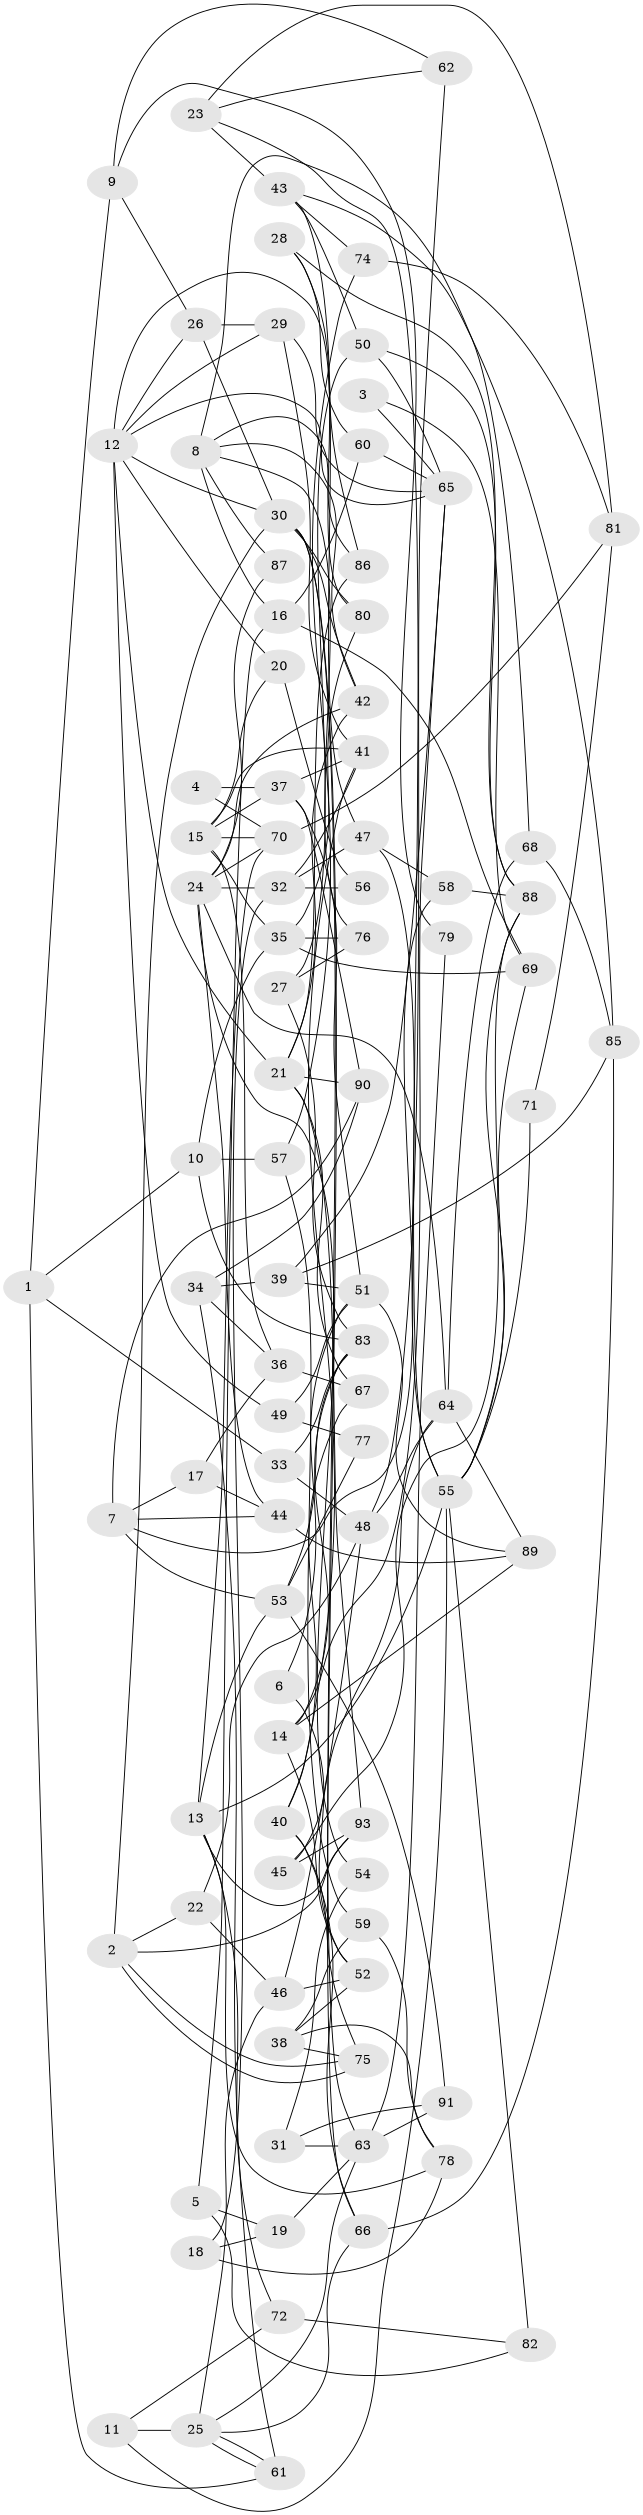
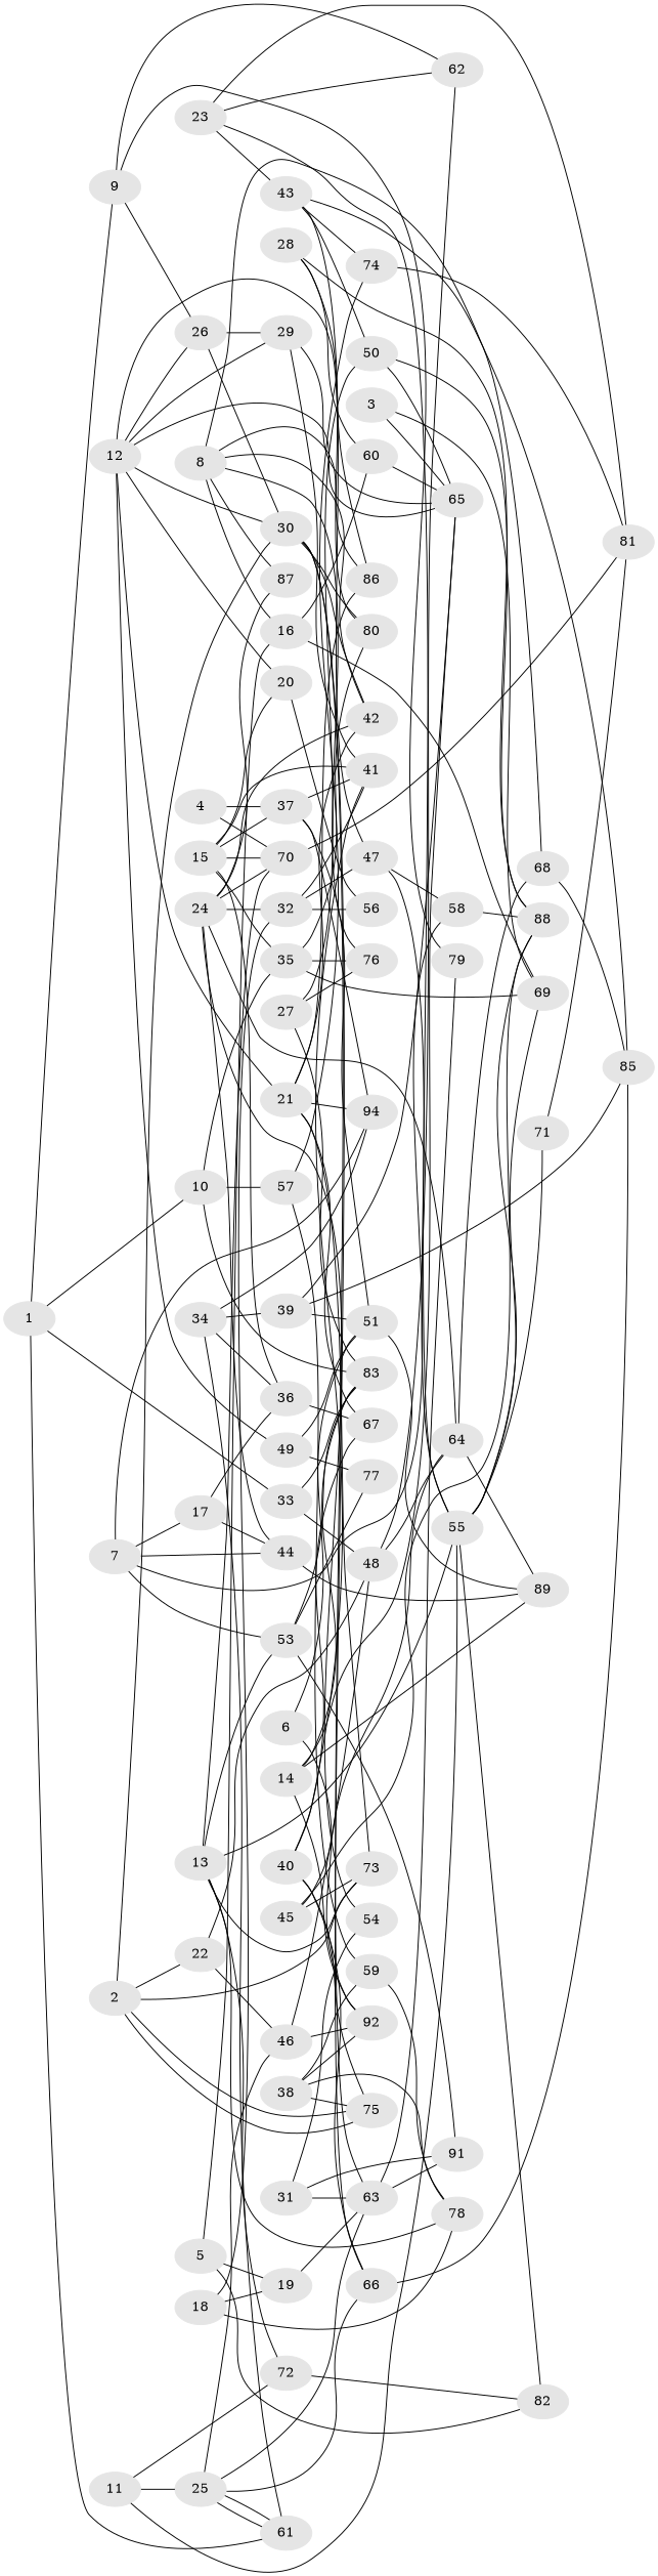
  graph {
    rankdir=LR
    node [color=gray90 style=filled]
    1
    9
    10
    33
    61
    26
    62
    79
    35
    57
    83
    48
    2
    22
    30
-   73 [label=93]
+   73
    75
    46
    42
    80
    63
    66
    3
    65
    69
    4
    37
    70
    51
-   90
+   90 [label=94]
    41
    81
    5
    16
    19
    82
    60
    6
-   52
+   52 [label=92]
    89
    7
    17
    44
    53
    58
    36
    91
    77
    88
    8
    68
    76
    86
    87
    85
    29
    59
    74
    11
    25
    55
    72
    71
    12
    20
    21
    49
    56
    67
    13
    78
    14
    15
    18
    32
    47
    64
    23
    43
    50
    24
    54
    27
    28
    31
    34
    39
    38
    40
    45
    1 -- 9
    1 -- 10
    1 -- 33
    1 -- 61
    9 -- 26
    9 -- 62
    9 -- 79
    10 -- 35
    10 -- 57
    10 -- 83
    33 -- 83
    33 -- 48
    26 -- 30
    26 -- 29
    35 -- 80
    35 -- 69
    35 -- 76
    57 -- 59
    57 -- 74
    48 -- 62
    48 -- 64
    2 -- 22
    2 -- 30
    2 -- 73
    2 -- 75
    2 -- 75
    22 -- 48
    22 -- 46
    30 -- 42
    30 -- 80
    30 -- 63
    30 -- 66
    46 -- 48
    46 -- 52
    63 -- 79
    63 -- 91
    66 -- 85
    3 -- 65
    3 -- 69
    4 -- 37
    4 -- 70
    37 -- 51
    37 -- 90
    37 -- 41
    70 -- 81
    51 -- 89
    5 -- 16
    5 -- 19
    5 -- 82
    16 -- 69
    16 -- 60
    19 -- 63
    60 -- 65
    6 -- 51
    6 -- 52
    7 -- 90
    7 -- 17
    7 -- 44
    7 -- 53
    7 -- 58
    17 -- 44
    17 -- 36
    44 -- 89
    53 -- 83
    53 -- 91
    53 -- 77
    58 -- 88
    36 -- 67
    8 -- 42
    8 -- 16
    8 -- 68
    8 -- 76
    8 -- 86
    8 -- 87
    68 -- 85
    29 -- 65
    29 -- 41
    59 -- 78
    74 -- 81
    11 -- 25
    11 -- 55
    11 -- 72
    25 -- 61
    25 -- 61
    25 -- 46
    25 -- 63
    25 -- 66
    55 -- 69
    55 -- 82
    55 -- 88
    55 -- 71
    72 -- 82
    71 -- 81
    12 -- 26
    12 -- 30
    12 -- 80
    12 -- 65
    12 -- 29
    12 -- 20
    12 -- 21
    12 -- 49
    20 -- 56
    21 -- 73
    21 -- 42
    21 -- 90
    21 -- 86
    21 -- 67
    49 -- 51
    49 -- 77
    13 -- 73
    13 -- 70
    13 -- 53
    13 -- 55
    13 -- 72
    13 -- 78
    14 -- 83
    14 -- 65
    14 -- 52
    14 -- 89
    15 -- 35
    15 -- 37
    15 -- 70
    15 -- 41
    15 -- 36
    15 -- 20
    18 -- 19
    18 -- 78
    18 -- 32
    32 -- 41
    32 -- 56
    32 -- 47
    47 -- 58
    47 -- 55
    64 -- 89
    64 -- 68
    23 -- 62
    23 -- 81
    23 -- 55
    23 -- 43
    43 -- 85
    43 -- 74
    43 -- 47
    43 -- 50
    50 -- 65
    50 -- 88
    24 -- 42
    24 -- 70
    24 -- 44
    24 -- 87
    24 -- 32
    24 -- 64
    24 -- 54
    27 -- 83
    27 -- 76
    27 -- 50
    28 -- 60
    28 -- 88
    28 -- 86
    31 -- 63
    31 -- 91
    31 -- 54
    34 -- 61
    34 -- 90
    34 -- 36
    34 -- 39
    39 -- 65
    39 -- 51
    39 -- 85
    38 -- 75
    38 -- 52
    38 -- 59
    38 -- 78
    40 -- 75
    40 -- 66
    40 -- 41
    40 -- 67
    45 -- 73
    45 -- 88
    45 -- 64
  }
